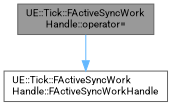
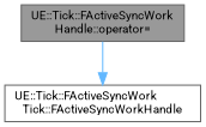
  digraph {
    rankdir=TB
    fontname=Roboto
    node [fontname=Roboto fontsize=10 shape=box style=filled]
    n1 [color=gray40 fillcolor=grey60 fontcolor=black height=0.2 label="UE::Tick::FActiveSyncWork\lHandle::operator=" width=0.4]
-   n2 [color=grey40 fillcolor=white height=0.2 label="UE::Tick::FActiveSyncWork\lHandle::FActiveSyncWorkHandle" width=0.4]
+   n2 [color=grey40 fillcolor=white height=0.2 label="UE::Tick::FActiveSyncWork\lTick::FActiveSyncWorkHandle" width=0.4]
    n1 -> n2 [color=steelblue1 fontname=Roboto fontsize=10 labelfontname=Helvetica labelfontsize=10 style=solid]
  }
